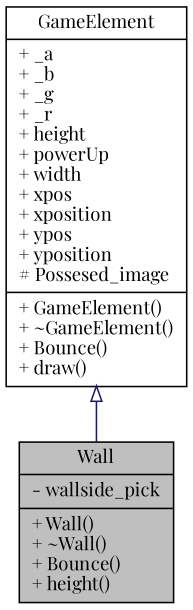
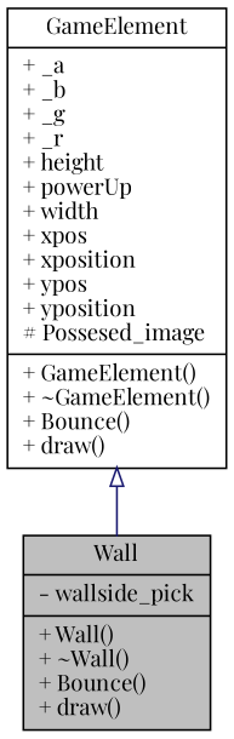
  digraph {
    fontname="Playfair Display"
    node [color=black fontname="Playfair Display" fontsize=12 shape=record style=filled]
-   n1 [fillcolor=grey75 fontcolor=black height=0.2 label="{Wall\n|- wallside_pick\l|+ Wall()\l+ ~Wall()\l+ Bounce()\l+ height()\l}" width=0.4]
+   n1 [fillcolor=grey75 fontcolor=black height=0.2 label="{Wall\n|- wallside_pick\l|+ Wall()\l+ ~Wall()\l+ Bounce()\l+ draw()\l}" width=0.4]
    n2 [fillcolor=white height=0.2 label="{GameElement\n|+ _a\l+ _b\l+ _g\l+ _r\l+ height\l+ powerUp\l+ width\l+ xpos\l+ xposition\l+ ypos\l+ yposition\l# Possesed_image\l|+ GameElement()\l+ ~GameElement()\l+ Bounce()\l+ draw()\l}" width=0.4]
    n2 -> n1 [arrowtail=onormal color=midnightblue dir=back fontname="Playfair Display" fontsize=12 labelfontname=Helvetica labelfontsize=12 style=solid]
  }
